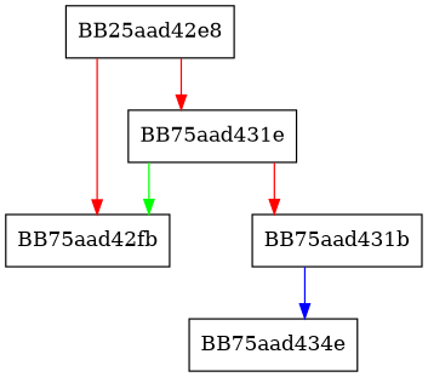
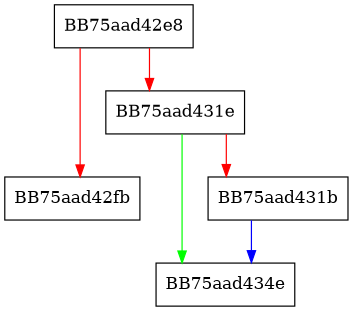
  digraph {
    splines=ortho
    node [shape=box]
    edge [color=red]
-   BB75aad42e8 [label=BB25aad42e8]
+   BB75aad42e8
    BB75aad431e
    BB75aad42fb
    BB75aad434e
    n5 [label=BB75aad431b]
    BB75aad42e8 -> BB75aad431e
    BB75aad42e8 -> BB75aad42fb
-   BB75aad431e -> BB75aad42fb [color=green]
+   BB75aad431e -> BB75aad434e [color=green]
    BB75aad431e -> n5
    n5 -> BB75aad434e [color=blue]
  }
